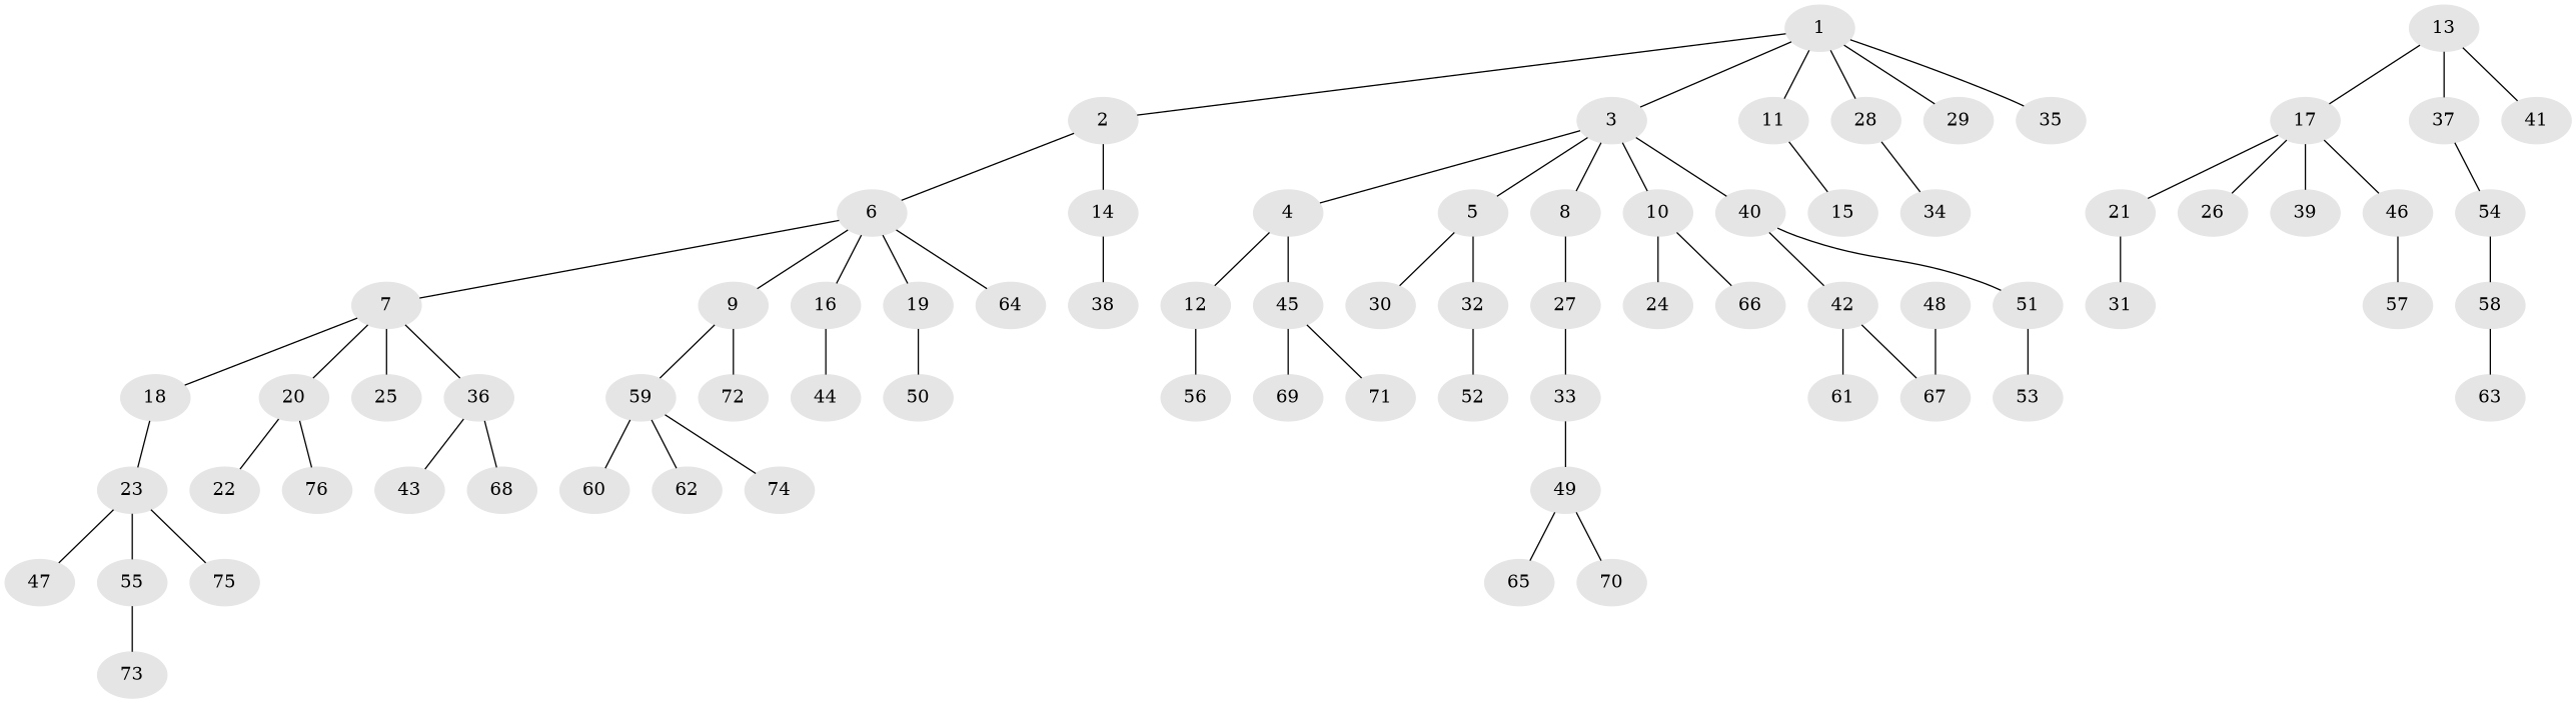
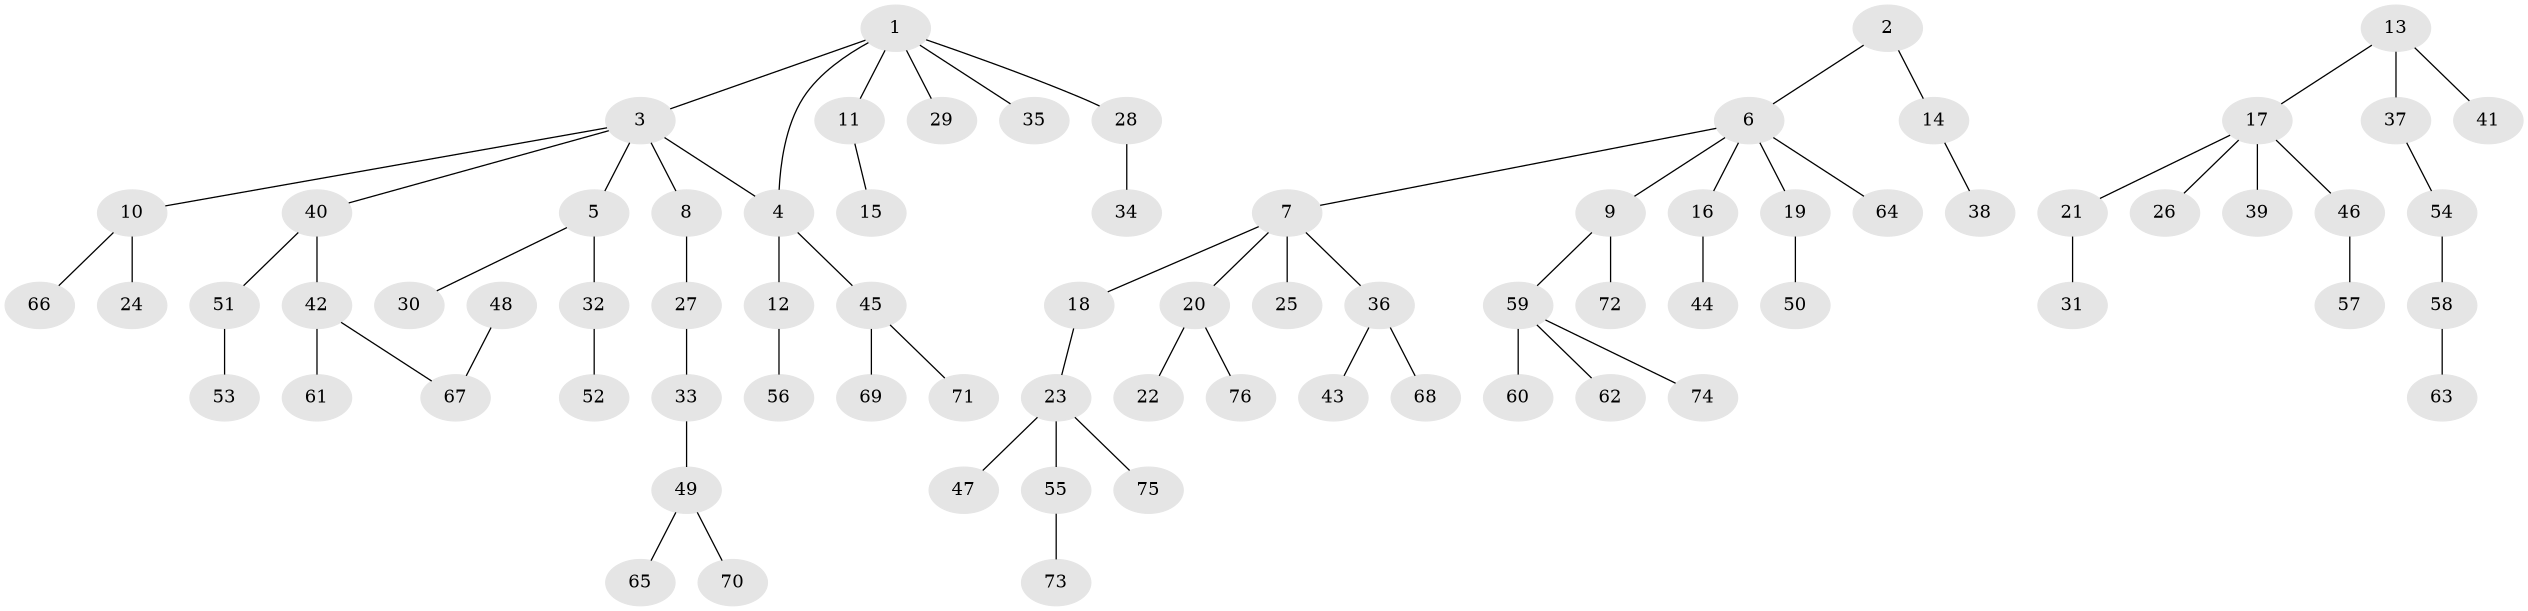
  graph {
    node [color=gray90 style=filled]
    1
    2
    3
    11
    28
    29
    35
    6
    14
    4
    5
    8
    10
    40
    15
    34
    7
    9
    16
    19
    64
    38
    12
    45
    30
    32
    27
    24
    66
    42
    51
    56
    69
    71
    52
    18
    20
    25
    36
    59
    72
    44
    50
    23
    22
    76
    43
    68
    33
    13
    17
    37
    41
    60
    62
    74
    21
    26
    39
    46
    54
    31
    57
    47
    55
    75
    73
    49
    65
    70
    58
    61
    67
    53
    48
    63
-   1 -- 2
+   1 -- 4
    1 -- 3
    1 -- 11
    1 -- 28
    1 -- 29
    1 -- 35
    2 -- 6
    2 -- 14
    3 -- 4
    3 -- 5
    3 -- 8
    3 -- 10
    3 -- 40
    11 -- 15
    28 -- 34
    6 -- 7
    6 -- 9
    6 -- 16
    6 -- 19
    6 -- 64
    14 -- 38
    4 -- 12
    4 -- 45
    5 -- 30
    5 -- 32
    8 -- 27
    10 -- 24
    10 -- 66
    40 -- 42
    40 -- 51
    7 -- 18
    7 -- 20
    7 -- 25
    7 -- 36
    9 -- 59
    9 -- 72
    16 -- 44
    19 -- 50
    12 -- 56
    45 -- 69
    45 -- 71
    32 -- 52
    27 -- 33
    42 -- 61
    42 -- 67
    51 -- 53
    18 -- 23
    20 -- 22
    20 -- 76
    36 -- 43
    36 -- 68
    59 -- 60
    59 -- 62
    59 -- 74
    23 -- 47
    23 -- 55
    23 -- 75
    33 -- 49
    13 -- 17
    13 -- 37
    13 -- 41
    17 -- 21
    17 -- 26
    17 -- 39
    17 -- 46
    37 -- 54
    21 -- 31
    46 -- 57
    54 -- 58
    55 -- 73
    49 -- 65
    49 -- 70
    58 -- 63
    48 -- 67
  }
